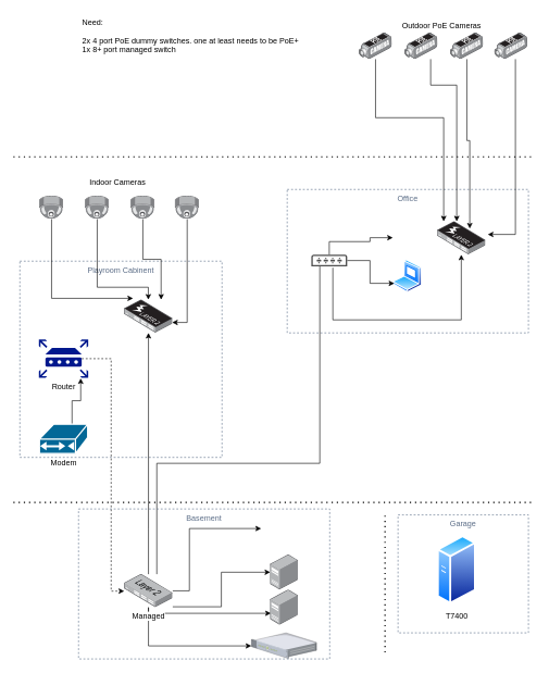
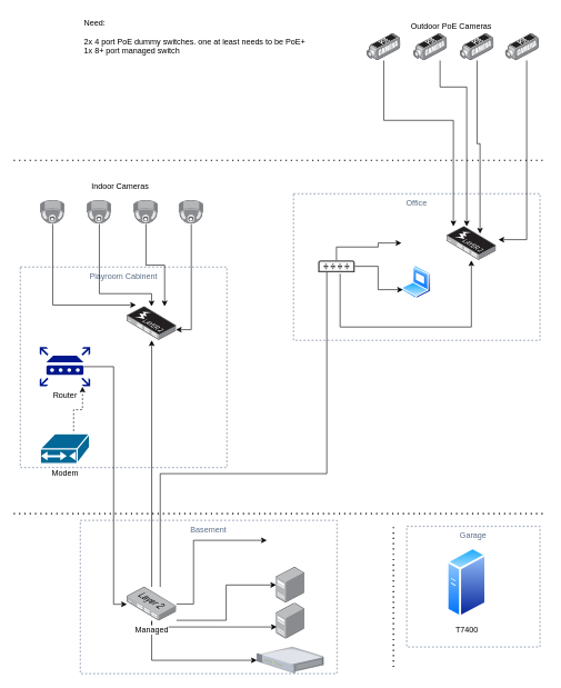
  <mxCell id="0" />
  <mxCell id="1" parent="0" />
  <mxCell id="2" value="Office" style="fillColor=none;strokeColor=#5A6C86;dashed=1;verticalAlign=top;fontStyle=0;fontColor=#5A6C86;" vertex="1" parent="1"><mxGeometry x="440" y="290" width="370" height="220" as="geometry" /></mxCell>
  <mxCell id="3" value="Playroom Cabinent" style="fillColor=none;strokeColor=#5A6C86;dashed=1;verticalAlign=top;fontStyle=0;fontColor=#5A6C86;" vertex="1" parent="1"><mxGeometry x="30" y="400" width="310" height="300.9" as="geometry" /></mxCell>
  <mxCell id="4" value="" style="group" parent="1" vertex="1" connectable="0"><mxGeometry x="550" y="30" width="259" height="60.2" as="geometry" /></mxCell>
  <mxCell id="5" value="" style="points=[];aspect=fixed;html=1;align=center;shadow=0;dashed=0;image;image=img/lib/allied_telesis/security/POE_DVS_Camera.svg;" parent="4" vertex="1"><mxGeometry x="208" y="20" width="51" height="40.2" as="geometry" /></mxCell>
  <mxCell id="6" value="" style="points=[];aspect=fixed;html=1;align=center;shadow=0;dashed=0;image;image=img/lib/allied_telesis/security/POE_DVS_Camera.svg;" parent="4" vertex="1"><mxGeometry x="140" y="20" width="51" height="40.2" as="geometry" /></mxCell>
  <mxCell id="7" value="" style="points=[];aspect=fixed;html=1;align=center;shadow=0;dashed=0;image;image=img/lib/allied_telesis/security/POE_DVS_Camera.svg;" parent="4" vertex="1"><mxGeometry x="70.0" y="20" width="51" height="40.2" as="geometry" /></mxCell>
  <mxCell id="8" value="" style="points=[];aspect=fixed;html=1;align=center;shadow=0;dashed=0;image;image=img/lib/allied_telesis/security/POE_DVS_Camera.svg;" parent="4" vertex="1"><mxGeometry y="20" width="51" height="40.2" as="geometry" /></mxCell>
  <mxCell id="9" value="Outdoor PoE Cameras" style="text;html=1;strokeColor=none;fillColor=none;align=center;verticalAlign=middle;whiteSpace=wrap;rounded=0;" parent="4" vertex="1"><mxGeometry x="56.9" width="140" height="20" as="geometry" /></mxCell>
  <mxCell id="10" value="" style="group" parent="1" vertex="1" connectable="0"><mxGeometry x="60" y="270" width="245.2" height="65.4" as="geometry" /></mxCell>
  <mxCell id="11" value="" style="points=[];aspect=fixed;html=1;align=center;shadow=0;dashed=0;image;image=img/lib/allied_telesis/security/Surveillance_Camera_Ceiling.svg;" parent="10" vertex="1"><mxGeometry y="30" width="37.2" height="35.4" as="geometry" /></mxCell>
  <mxCell id="12" value="" style="points=[];aspect=fixed;html=1;align=center;shadow=0;dashed=0;image;image=img/lib/allied_telesis/security/Surveillance_Camera_Ceiling.svg;" parent="10" vertex="1"><mxGeometry x="70" y="30" width="37.2" height="35.4" as="geometry" /></mxCell>
  <mxCell id="13" value="" style="points=[];aspect=fixed;html=1;align=center;shadow=0;dashed=0;image;image=img/lib/allied_telesis/security/Surveillance_Camera_Ceiling.svg;" parent="10" vertex="1"><mxGeometry x="140" y="30" width="37.2" height="35.4" as="geometry" /></mxCell>
  <mxCell id="14" value="" style="points=[];aspect=fixed;html=1;align=center;shadow=0;dashed=0;image;image=img/lib/allied_telesis/security/Surveillance_Camera_Ceiling.svg;" parent="10" vertex="1"><mxGeometry x="208" y="30" width="37.2" height="35.4" as="geometry" /></mxCell>
  <mxCell id="15" value="Indoor Cameras" style="text;html=1;strokeColor=none;fillColor=none;align=center;verticalAlign=middle;whiteSpace=wrap;rounded=0;" parent="10" vertex="1"><mxGeometry x="50" width="140" height="20" as="geometry" /></mxCell>
  <mxCell id="16" value="" style="points=[];aspect=fixed;html=1;align=center;shadow=0;dashed=0;image;image=img/lib/allied_telesis/switch/Switch_24_port_L2_POE.svg;" parent="1" vertex="1"><mxGeometry x="670" y="339" width="74.4" height="51" as="geometry" /></mxCell>
  <mxCell id="17" style="edgeStyle=orthogonalEdgeStyle;rounded=0;orthogonalLoop=1;jettySize=auto;html=1;" parent="1" source="23" target="24" edge="1"><mxGeometry relative="1" as="geometry"><Array as="points"><mxPoint x="227" y="810" /><mxPoint x="227" y="810" /></Array></mxGeometry></mxCell>
  <mxCell id="18" style="edgeStyle=orthogonalEdgeStyle;rounded=0;orthogonalLoop=1;jettySize=auto;html=1;" parent="1" target="16" edge="1"><mxGeometry relative="1" as="geometry"><Array as="points"><mxPoint x="510" y="490" /><mxPoint x="707" y="490" /></Array><mxPoint x="510" y="410" as="sourcePoint" /></mxGeometry></mxCell>
  <mxCell id="19" style="edgeStyle=orthogonalEdgeStyle;rounded=0;orthogonalLoop=1;jettySize=auto;html=1;" edge="1" parent="1" source="23"><mxGeometry relative="1" as="geometry"><mxPoint x="400" y="810" as="targetPoint" /><Array as="points"><mxPoint x="290" y="906" /><mxPoint x="290" y="810" /></Array></mxGeometry></mxCell>
  <mxCell id="20" style="edgeStyle=orthogonalEdgeStyle;rounded=0;orthogonalLoop=1;jettySize=auto;html=1;" edge="1" parent="1" source="23" target="40"><mxGeometry relative="1" as="geometry"><Array as="points"><mxPoint x="339" y="930" /><mxPoint x="339" y="877" /></Array></mxGeometry></mxCell>
  <mxCell id="21" style="edgeStyle=orthogonalEdgeStyle;rounded=0;orthogonalLoop=1;jettySize=auto;html=1;entryX=0.023;entryY=0.667;entryDx=0;entryDy=0;entryPerimeter=0;" edge="1" parent="1" source="23" target="41"><mxGeometry relative="1" as="geometry"><Array as="points"><mxPoint x="227" y="940" /></Array></mxGeometry></mxCell>
  <mxCell id="22" style="edgeStyle=orthogonalEdgeStyle;rounded=0;orthogonalLoop=1;jettySize=auto;html=1;" edge="1" parent="1" source="23" target="42"><mxGeometry relative="1" as="geometry"><Array as="points"><mxPoint x="227" y="990" /></Array></mxGeometry></mxCell>
  <mxCell id="23" value="&lt;div&gt;Managed&lt;br&gt;&lt;/div&gt;" style="points=[];aspect=fixed;html=1;align=center;shadow=0;dashed=0;image;image=img/lib/allied_telesis/switch/Switch_24_port_L2.svg;" parent="1" vertex="1"><mxGeometry x="190" y="880" width="74.4" height="51" as="geometry" /></mxCell>
  <mxCell id="24" value="" style="points=[];aspect=fixed;html=1;align=center;shadow=0;dashed=0;image;image=img/lib/allied_telesis/switch/Switch_24_port_L2_POE.svg;" parent="1" vertex="1"><mxGeometry x="190" y="459" width="74.4" height="51" as="geometry" /></mxCell>
  <mxCell id="25" style="edgeStyle=orthogonalEdgeStyle;rounded=0;orthogonalLoop=1;jettySize=auto;html=1;entryX=0.183;entryY=-0.039;entryDx=0;entryDy=0;entryPerimeter=0;" parent="1" source="11" edge="1" target="24"><mxGeometry relative="1" as="geometry"><mxPoint x="666" y="740" as="targetPoint" /><Array as="points"><mxPoint x="79" y="457" /></Array></mxGeometry></mxCell>
  <mxCell id="26" style="edgeStyle=orthogonalEdgeStyle;rounded=0;orthogonalLoop=1;jettySize=auto;html=1;" parent="1" source="12" edge="1" target="24"><mxGeometry relative="1" as="geometry"><mxPoint x="670" y="700" as="targetPoint" /><Array as="points"><mxPoint x="149" y="440" /><mxPoint x="227" y="440" /></Array></mxGeometry></mxCell>
  <mxCell id="27" style="edgeStyle=orthogonalEdgeStyle;rounded=0;orthogonalLoop=1;jettySize=auto;html=1;entryX=0.761;entryY=0;entryDx=0;entryDy=0;entryPerimeter=0;" parent="1" source="13" target="24" edge="1"><mxGeometry relative="1" as="geometry" /></mxCell>
  <mxCell id="28" style="edgeStyle=orthogonalEdgeStyle;rounded=0;orthogonalLoop=1;jettySize=auto;html=1;entryX=0.989;entryY=0.686;entryDx=0;entryDy=0;entryPerimeter=0;" parent="1" source="14" target="24" edge="1"><mxGeometry relative="1" as="geometry"><mxPoint x="720" y="700" as="targetPoint" /><Array as="points"><mxPoint x="287" y="494" /></Array></mxGeometry></mxCell>
  <mxCell id="29" style="edgeStyle=orthogonalEdgeStyle;rounded=0;orthogonalLoop=1;jettySize=auto;html=1;" parent="1" source="8" target="16" edge="1"><mxGeometry relative="1" as="geometry"><Array as="points"><mxPoint x="576" y="180" /><mxPoint x="680" y="180" /></Array></mxGeometry></mxCell>
  <mxCell id="30" style="edgeStyle=orthogonalEdgeStyle;rounded=0;orthogonalLoop=1;jettySize=auto;html=1;" parent="1" source="7" target="16" edge="1"><mxGeometry relative="1" as="geometry"><Array as="points"><mxPoint x="660" y="130" /><mxPoint x="700" y="130" /></Array></mxGeometry></mxCell>
  <mxCell id="31" style="edgeStyle=orthogonalEdgeStyle;rounded=0;orthogonalLoop=1;jettySize=auto;html=1;" parent="1" source="6" edge="1"><mxGeometry relative="1" as="geometry"><mxPoint x="720" y="350" as="targetPoint" /><Array as="points"><mxPoint x="716" y="215" /><mxPoint x="720" y="215" /><mxPoint x="720" y="335" /></Array></mxGeometry></mxCell>
  <mxCell id="32" style="edgeStyle=orthogonalEdgeStyle;rounded=0;orthogonalLoop=1;jettySize=auto;html=1;entryX=1.044;entryY=0.392;entryDx=0;entryDy=0;entryPerimeter=0;" parent="1" source="5" target="16" edge="1"><mxGeometry relative="1" as="geometry"><Array as="points"><mxPoint x="790" y="359" /></Array></mxGeometry></mxCell>
- <mxCell id="33" style="edgeStyle=orthogonalEdgeStyle;rounded=0;orthogonalLoop=1;jettySize=auto;html=1;exitX=1;exitY=0.45;exitDx=0;exitDy=0;exitPerimeter=0;entryX=0.848;entryY=1.011;entryDx=0;entryDy=0;entryPerimeter=0;" parent="1" source="34" target="36" edge="1"><mxGeometry relative="1" as="geometry"><Array as="points"><mxPoint x="110" y="666" /><mxPoint x="110" y="614" /><mxPoint x="123" y="614" /><mxPoint x="123" y="590" /></Array></mxGeometry></mxCell>
+ <mxCell id="33" style="edgeStyle=orthogonalEdgeStyle;rounded=0;orthogonalLoop=1;jettySize=auto;html=1;exitX=1;exitY=0.45;exitDx=0;exitDy=0;exitPerimeter=0;entryX=0.848;entryY=1.011;entryDx=0;entryDy=0;entryPerimeter=0;dashed=1;" parent="1" source="34" target="36" edge="1"><mxGeometry relative="1" as="geometry"><Array as="points"><mxPoint x="110" y="666" /><mxPoint x="110" y="614" /><mxPoint x="123" y="614" /><mxPoint x="123" y="590" /></Array></mxGeometry></mxCell>
  <mxCell id="34" value="Modem" style="shape=mxgraph.cisco.modems_and_phones.cable_modem;html=1;pointerEvents=1;dashed=0;fillColor=#036897;strokeColor=#ffffff;strokeWidth=2;verticalLabelPosition=bottom;verticalAlign=top;align=center;outlineConnect=0;" parent="1" vertex="1"><mxGeometry x="60" y="650" width="74" height="45" as="geometry" /></mxCell>
- <mxCell id="35" style="edgeStyle=orthogonalEdgeStyle;rounded=0;orthogonalLoop=1;jettySize=auto;html=1;exitX=0.87;exitY=0.5;exitDx=0;exitDy=0;exitPerimeter=0;dashed=1;" parent="1" source="36" target="23" edge="1"><mxGeometry relative="1" as="geometry"><Array as="points"><mxPoint x="170" y="550" /><mxPoint x="170" y="906" /></Array></mxGeometry></mxCell>
+ <mxCell id="35" style="edgeStyle=orthogonalEdgeStyle;rounded=0;orthogonalLoop=1;jettySize=auto;html=1;exitX=0.87;exitY=0.5;exitDx=0;exitDy=0;exitPerimeter=0;" parent="1" source="36" target="23" edge="1"><mxGeometry relative="1" as="geometry"><Array as="points"><mxPoint x="170" y="550" /><mxPoint x="170" y="906" /></Array></mxGeometry></mxCell>
  <mxCell id="36" value="Router" style="aspect=fixed;pointerEvents=1;shadow=0;dashed=0;html=1;strokeColor=none;labelPosition=center;verticalLabelPosition=bottom;verticalAlign=top;align=center;fillColor=#00188D;shape=mxgraph.mscae.enterprise.router" parent="1" vertex="1"><mxGeometry x="59.18" y="520" width="75.64" height="59" as="geometry" /></mxCell>
  <mxCell id="37" value="" style="shape=image;html=1;verticalAlign=top;verticalLabelPosition=bottom;labelBackgroundColor=#ffffff;imageAspect=0;aspect=fixed;image=https://cdn1.iconfinder.com/data/icons/gamedevtycoon-platforms/128/Playsystem_4.png" vertex="1" parent="1"><mxGeometry x="400" y="790" width="58" height="58" as="geometry" /></mxCell>
  <mxCell id="38" value="" style="endArrow=none;dashed=1;html=1;dashPattern=1 3;strokeWidth=2;" edge="1" parent="1"><mxGeometry width="50" height="50" relative="1" as="geometry"><mxPoint x="20" y="240" as="sourcePoint" /><mxPoint x="820" y="240" as="targetPoint" /></mxGeometry></mxCell>
  <mxCell id="39" value="" style="endArrow=none;dashed=1;html=1;dashPattern=1 3;strokeWidth=2;" edge="1" parent="1"><mxGeometry width="50" height="50" relative="1" as="geometry"><mxPoint x="20" y="770" as="sourcePoint" /><mxPoint x="820" y="770" as="targetPoint" /></mxGeometry></mxCell>
  <mxCell id="40" value="" style="points=[];aspect=fixed;html=1;align=center;shadow=0;dashed=0;image;image=img/lib/allied_telesis/computer_and_terminals/Server_Desktop.svg;" vertex="1" parent="1"><mxGeometry x="414" y="850" width="42.6" height="54" as="geometry" /></mxCell>
  <mxCell id="41" value="" style="points=[];aspect=fixed;html=1;align=center;shadow=0;dashed=0;image;image=img/lib/allied_telesis/computer_and_terminals/Server_Desktop.svg;" vertex="1" parent="1"><mxGeometry x="414" y="904" width="42.6" height="54" as="geometry" /></mxCell>
  <mxCell id="42" value="" style="verticalLabelPosition=bottom;aspect=fixed;html=1;verticalAlign=top;strokeColor=none;align=center;outlineConnect=0;shape=mxgraph.citrix.1u_2u_server;" vertex="1" parent="1"><mxGeometry x="385" y="970" width="100" height="39.1" as="geometry" /></mxCell>
  <mxCell id="43" value="" style="shape=image;html=1;verticalAlign=top;verticalLabelPosition=bottom;labelBackgroundColor=#ffffff;imageAspect=0;aspect=fixed;image=https://cdn2.iconfinder.com/data/icons/whcompare-isometric-web-hosting-servers/50/desktop-pc-128.png" vertex="1" parent="1"><mxGeometry x="602" y="330" width="68" height="68" as="geometry" /></mxCell>
  <mxCell id="44" value="" style="aspect=fixed;perimeter=ellipsePerimeter;html=1;align=center;shadow=0;dashed=0;spacingTop=3;image;image=img/lib/active_directory/laptop_client.svg;" vertex="1" parent="1"><mxGeometry x="602" y="398" width="45" height="50" as="geometry" /></mxCell>
  <mxCell id="45" style="edgeStyle=orthogonalEdgeStyle;rounded=0;orthogonalLoop=1;jettySize=auto;html=1;" edge="1" parent="1" source="47" target="43"><mxGeometry relative="1" as="geometry"><Array as="points"><mxPoint x="505" y="370" /><mxPoint x="567" y="370" /><mxPoint x="567" y="364" /></Array></mxGeometry></mxCell>
  <mxCell id="46" style="edgeStyle=orthogonalEdgeStyle;rounded=0;orthogonalLoop=1;jettySize=auto;html=1;entryX=0;entryY=0.75;entryDx=0;entryDy=0;" edge="1" parent="1" source="47" target="44"><mxGeometry relative="1" as="geometry" /></mxCell>
  <mxCell id="47" value="" style="pointerEvents=1;shadow=0;dashed=0;html=1;strokeColor=none;fillColor=#505050;labelPosition=center;verticalLabelPosition=bottom;verticalAlign=top;outlineConnect=0;align=center;shape=mxgraph.office.devices.switch;" vertex="1" parent="1"><mxGeometry x="477" y="390" width="55" height="18" as="geometry" /></mxCell>
  <mxCell id="48" value="T7400" style="aspect=fixed;perimeter=ellipsePerimeter;html=1;align=center;shadow=0;dashed=0;spacingTop=3;image;image=img/lib/active_directory/generic_server.svg;" vertex="1" parent="1"><mxGeometry x="670" y="820" width="60" height="107.14" as="geometry" /></mxCell>
  <mxCell id="49" value="" style="endArrow=none;dashed=1;html=1;dashPattern=1 3;strokeWidth=2;" edge="1" parent="1"><mxGeometry width="50" height="50" relative="1" as="geometry"><mxPoint x="590" y="790" as="sourcePoint" /><mxPoint x="590" y="1000" as="targetPoint" /></mxGeometry></mxCell>
  <mxCell id="50" value="Garage" style="fillColor=none;strokeColor=#5A6C86;dashed=1;verticalAlign=top;fontStyle=0;fontColor=#5A6C86;" vertex="1" parent="1"><mxGeometry x="610" y="789.1" width="200" height="180.9" as="geometry" /></mxCell>
  <mxCell id="51" value="" style="edgeStyle=orthogonalEdgeStyle;rounded=0;orthogonalLoop=1;jettySize=auto;html=1;endArrow=none;" edge="1" parent="1" source="23" target="47"><mxGeometry relative="1" as="geometry"><mxPoint x="230" y="880" as="sourcePoint" /><mxPoint x="380" y="530" as="targetPoint" /><Array as="points"><mxPoint x="240" y="710" /><mxPoint x="490" y="710" /></Array></mxGeometry></mxCell>
  <mxCell id="52" value="Basement" style="fillColor=none;strokeColor=#5A6C86;dashed=1;verticalAlign=top;fontStyle=0;fontColor=#5A6C86;" vertex="1" parent="1"><mxGeometry x="120" y="780" width="385.2" height="230" as="geometry" /></mxCell>
  <mxCell id="53" value="Need:&#10;&#10;2x 4 port PoE dummy switches. one at least needs to be PoE+&#10;1x 8+ port managed switch&#10;" style="text;strokeColor=none;fillColor=none;align=left;verticalAlign=top;spacingLeft=4;spacingRight=4;overflow=hidden;rotatable=0;points=[[0,0.5],[1,0.5]];portConstraint=eastwest;" vertex="1" parent="1"><mxGeometry x="120" y="20" width="360" height="80" as="geometry" /></mxCell>
